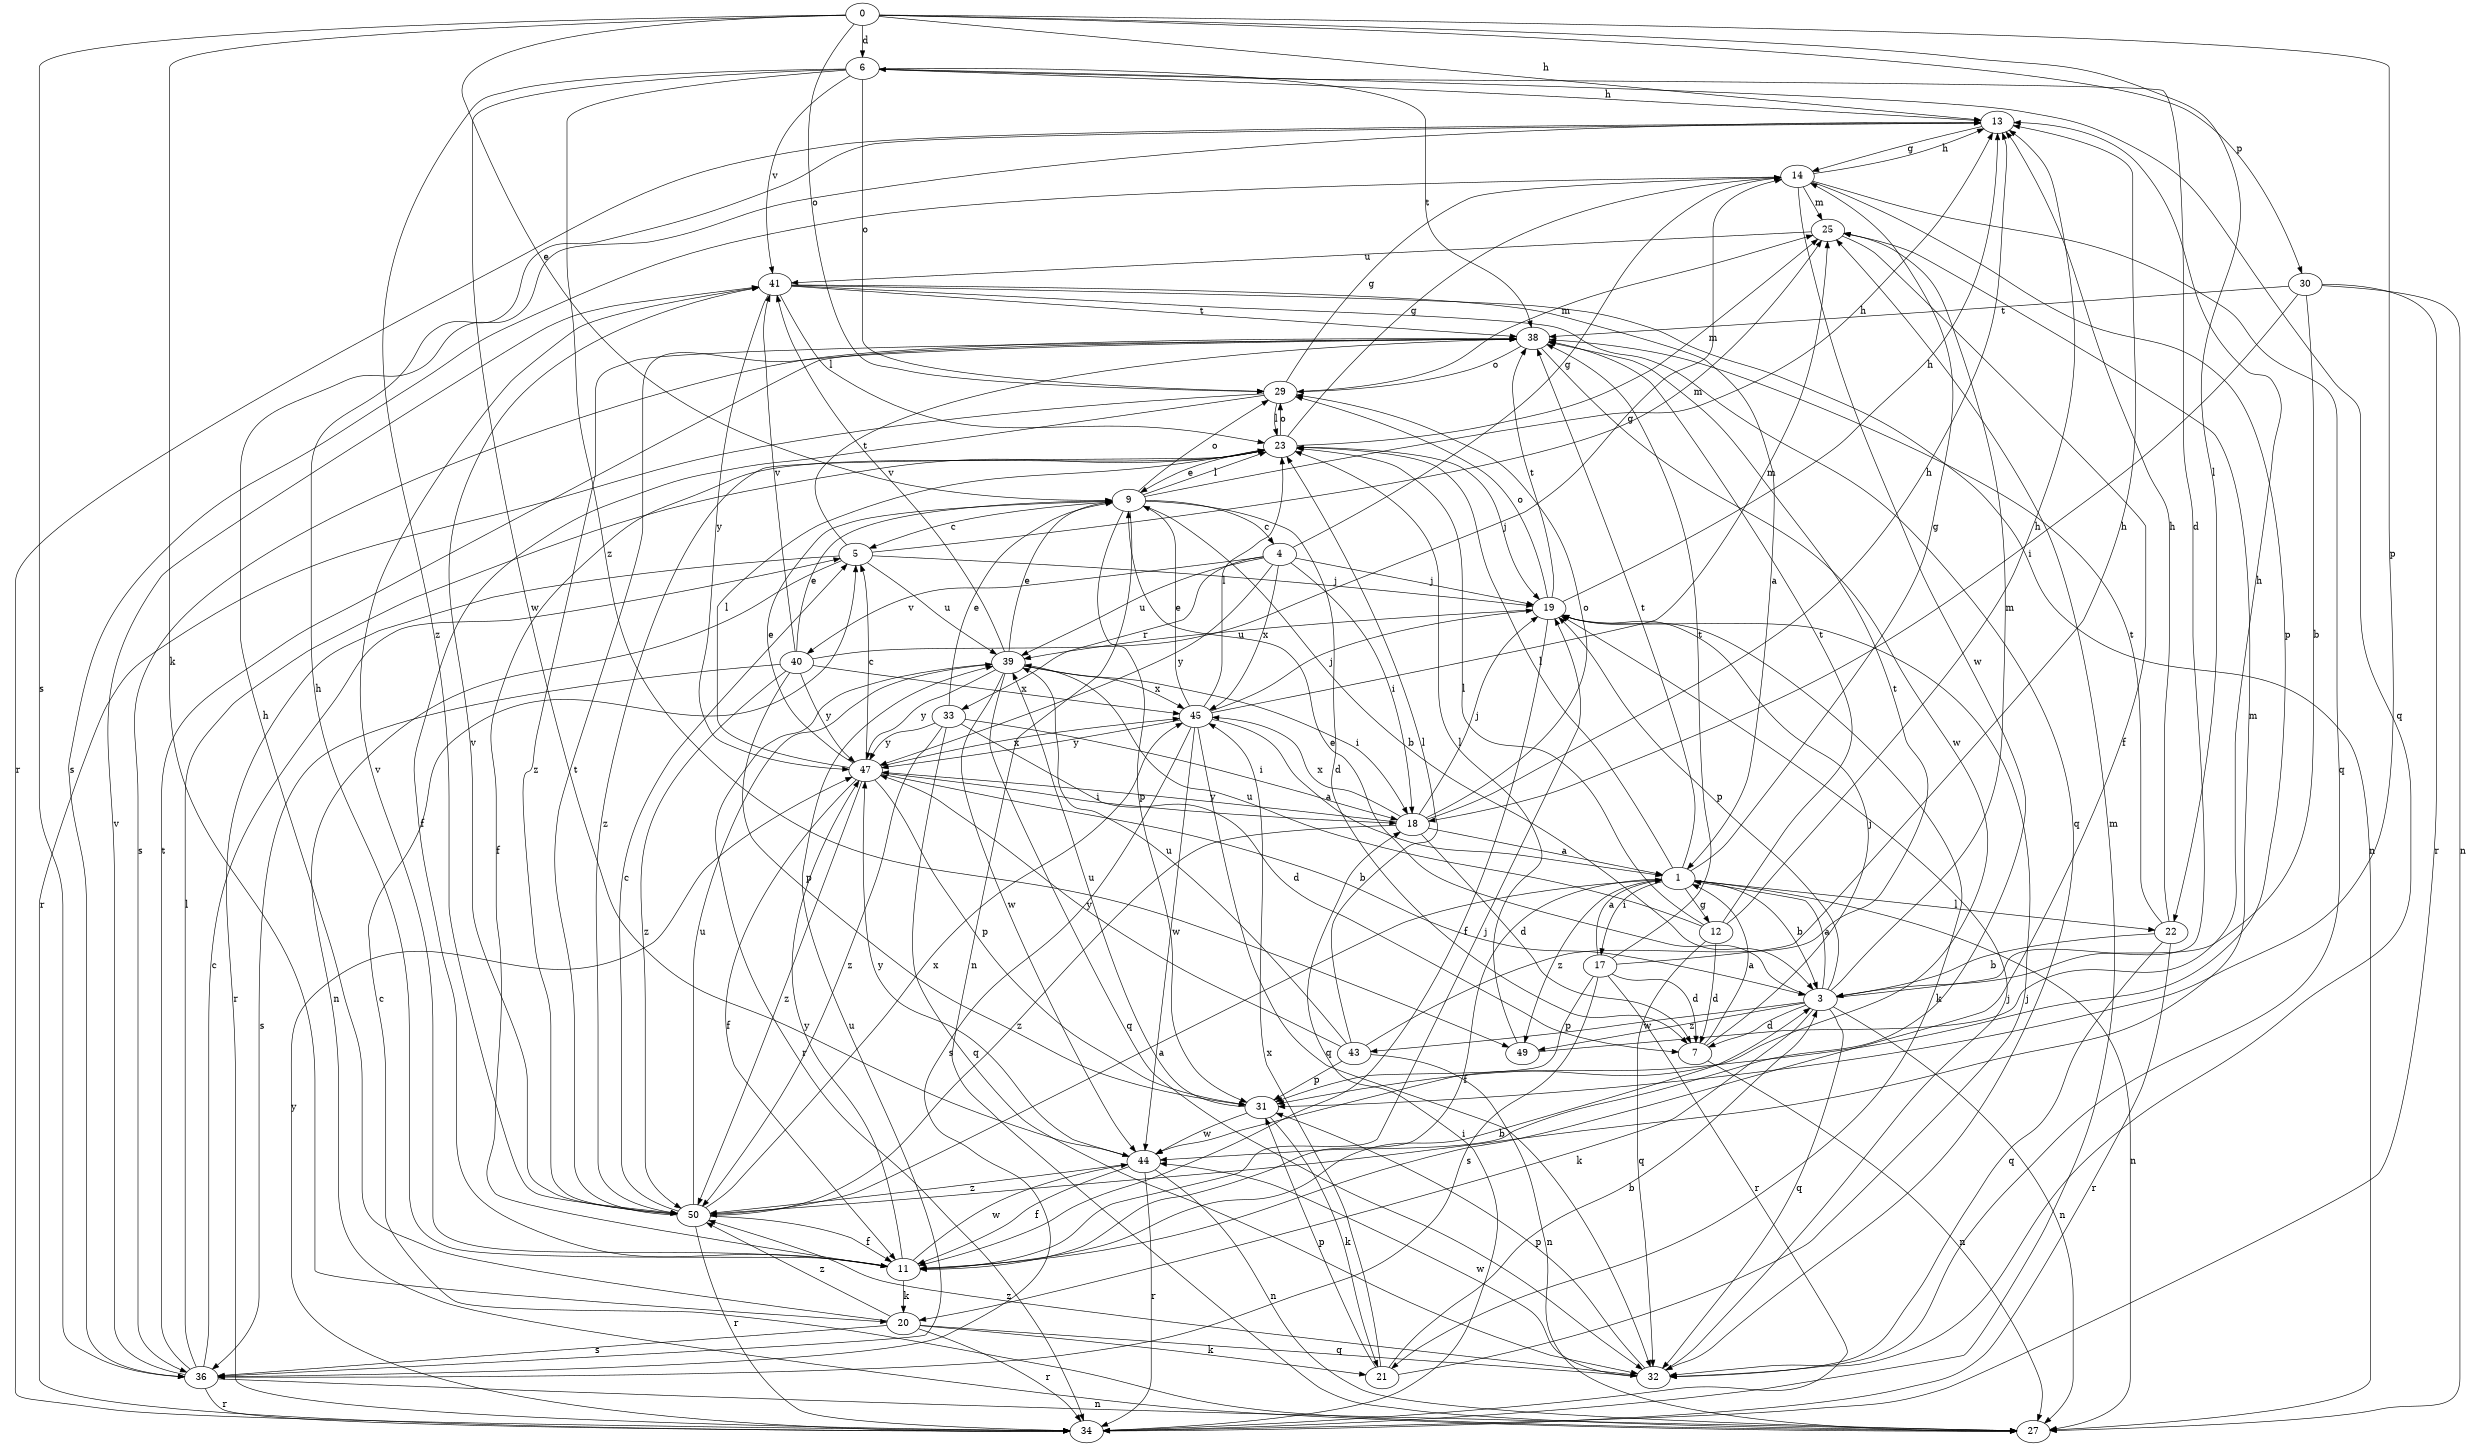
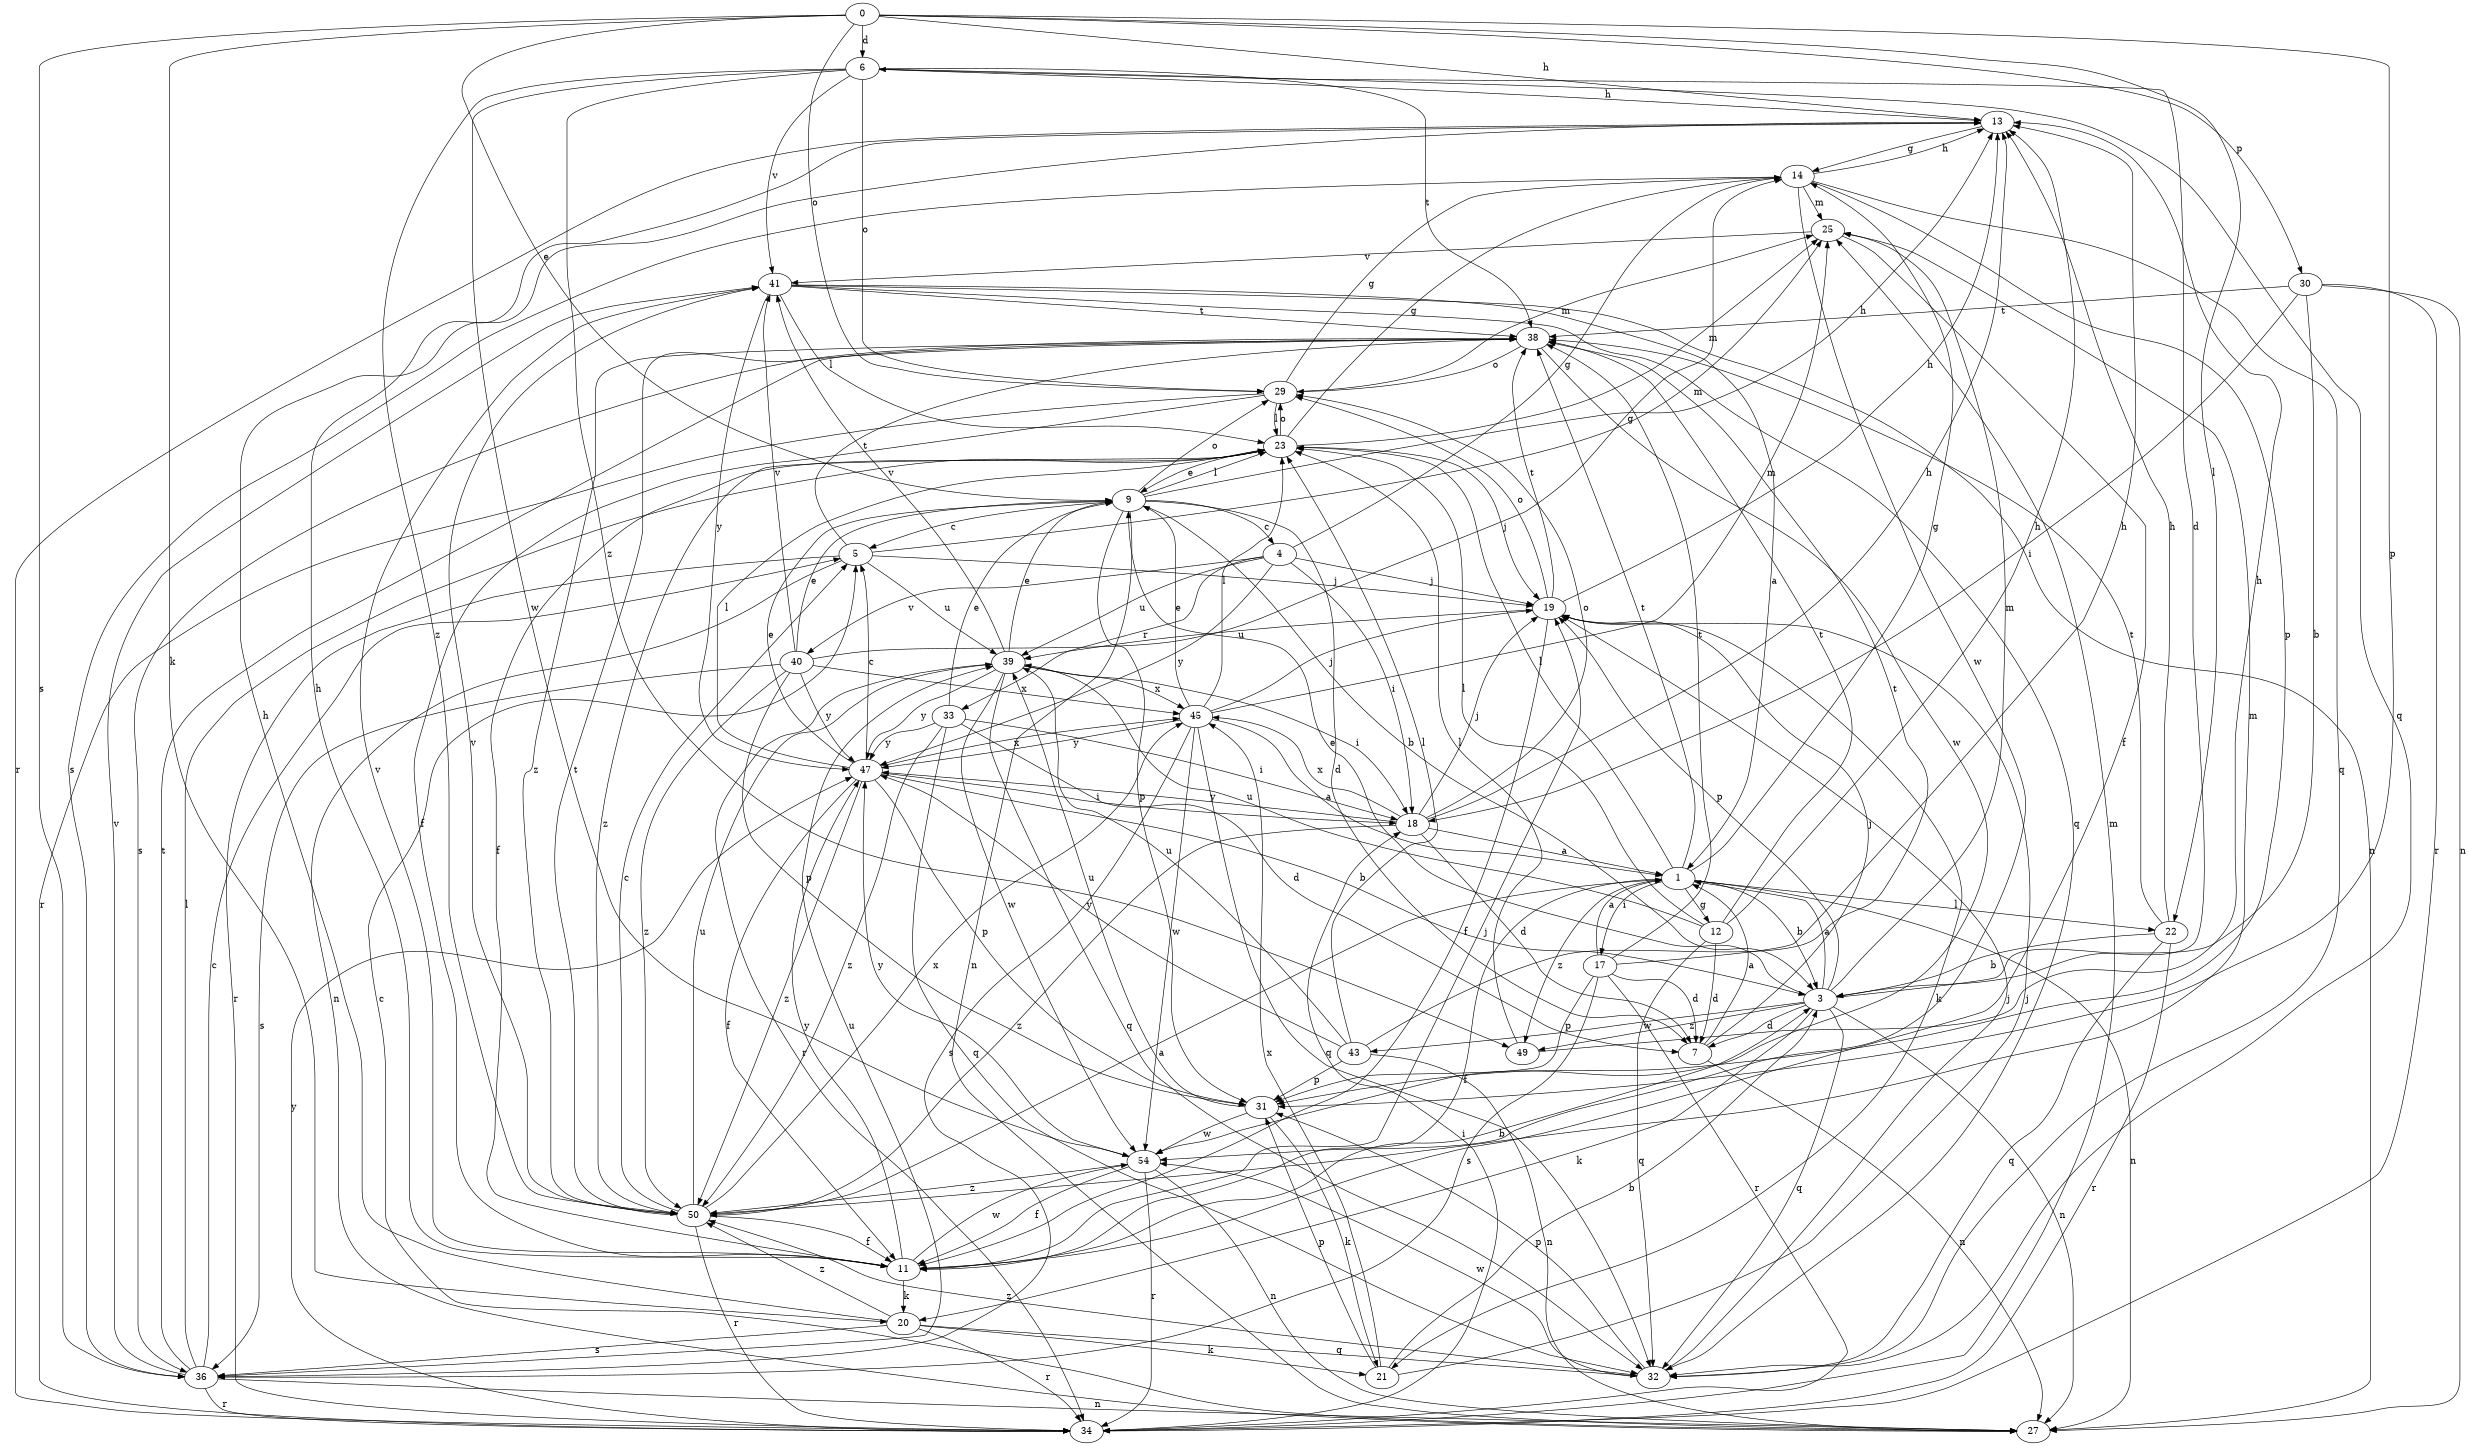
  strict digraph {
    0
    6
    9
    n4 [label=13]
    20
    22
    29
    30
    31
    36
    38
    49
    32
    41
-   44
+   44 [label=54]
    50
    3
    23
    27
    7
    4
    5
    14
    34
    21
    11
    25
    18
    39
    1
    12
    17
    43
    19
    47
    33
    40
    45
    0 -> 6 [label=d]
    0 -> 9 [label=e]
    0 -> n4 [label=h]
    0 -> 20 [label=k]
    0 -> 22 [label=l]
    0 -> 29 [label=o]
    0 -> 30 [label=p]
    0 -> 31 [label=p]
    0 -> 36 [label=s]
    6 -> n4 [label=h]
    6 -> 29 [label=o]
    6 -> 38 [label=t]
    6 -> 49 [label=z]
    6 -> 32 [label=q]
    6 -> 41 [label=v]
    6 -> 44 [label=w]
    6 -> 50 [label=z]
    9 -> n4 [label=h]
    9 -> 29 [label=o]
    9 -> 31 [label=p]
    9 -> 3 [label=b]
    9 -> 23 [label=l]
    9 -> 27 [label=n]
    9 -> 7 [label=d]
    9 -> 4 [label=c]
    9 -> 5 [label=c]
    n4 -> 14 [label=g]
    n4 -> 34 [label=r]
    20 -> n4 [label=h]
    20 -> 36 [label=s]
    20 -> 32 [label=q]
    20 -> 50 [label=z]
    20 -> 34 [label=r]
    20 -> 21 [label=k]
    22 -> n4 [label=h]
    22 -> 38 [label=t]
    22 -> 32 [label=q]
    22 -> 3 [label=b]
    22 -> 34 [label=r]
    29 -> 23 [label=l]
    29 -> 14 [label=g]
    29 -> 34 [label=r]
    29 -> 11 [label=f]
    29 -> 25 [label=m]
    30 -> 38 [label=t]
    30 -> 3 [label=b]
    30 -> 27 [label=n]
    30 -> 34 [label=r]
    30 -> 18 [label=i]
    31 -> 44 [label=w]
    31 -> 21 [label=k]
    31 -> 39 [label=u]
    36 -> 38 [label=t]
    36 -> 41 [label=v]
    36 -> 23 [label=l]
    36 -> 27 [label=n]
    36 -> 5 [label=c]
    36 -> 34 [label=r]
    36 -> 39 [label=u]
    38 -> 29 [label=o]
    38 -> 36 [label=s]
    38 -> 44 [label=w]
    38 -> 50 [label=z]
    49 -> n4 [label=h]
    49 -> 23 [label=l]
    32 -> 31 [label=p]
    32 -> 44 [label=w]
    32 -> 50 [label=z]
    32 -> 19 [label=j]
    41 -> 38 [label=t]
    41 -> 32 [label=q]
    41 -> 23 [label=l]
    41 -> 27 [label=n]
    41 -> 1 [label=a]
    41 -> 47 [label=y]
    44 -> 50 [label=z]
    44 -> 27 [label=n]
    44 -> 34 [label=r]
    44 -> 11 [label=f]
    44 -> 47 [label=y]
    50 -> 38 [label=t]
    50 -> 41 [label=v]
    50 -> 5 [label=c]
    50 -> 34 [label=r]
    50 -> 11 [label=f]
    50 -> 25 [label=m]
    50 -> 39 [label=u]
    50 -> 1 [label=a]
    50 -> 45 [label=x]
    3 -> 6 [label=d]
    3 -> 9 [label=e]
    3 -> 20 [label=k]
    3 -> 49 [label=z]
    3 -> 32 [label=q]
    3 -> 27 [label=n]
    3 -> 7 [label=d]
    3 -> 25 [label=m]
    3 -> 1 [label=a]
    3 -> 43 [label=w]
    3 -> 19 [label=p]
    23 -> 9 [label=e]
    23 -> 29 [label=o]
    23 -> 50 [label=z]
    23 -> 14 [label=g]
    23 -> 11 [label=f]
    23 -> 25 [label=m]
    23 -> 19 [label=j]
    27 -> 5 [label=c]
    7 -> 27 [label=n]
    7 -> 1 [label=a]
    7 -> 19 [label=j]
    4 -> 14 [label=g]
    4 -> 18 [label=i]
    4 -> 39 [label=u]
    4 -> 19 [label=j]
    4 -> 47 [label=y]
    4 -> 33 [label=r]
    4 -> 40 [label=v]
-   4 -> 45 [label=x]
    5 -> 38 [label=t]
    5 -> 27 [label=n]
    5 -> 34 [label=r]
    5 -> 25 [label=m]
    5 -> 39 [label=u]
    5 -> 19 [label=j]
    14 -> n4 [label=h]
    14 -> 31 [label=p]
    14 -> 36 [label=s]
    14 -> 32 [label=q]
    14 -> 44 [label=w]
    14 -> 25 [label=m]
    34 -> 25 [label=m]
    34 -> 18 [label=i]
    34 -> 47 [label=y]
    21 -> 31 [label=p]
    21 -> 3 [label=b]
    21 -> 19 [label=j]
    21 -> 45 [label=x]
    11 -> n4 [label=h]
    11 -> 20 [label=k]
    11 -> 41 [label=v]
    11 -> 44 [label=w]
    11 -> 3 [label=b]
    11 -> 19 [label=j]
    11 -> 47 [label=y]
-   25 -> 41 [label=u]
+   25 -> 41 [label=v]
    25 -> 11 [label=f]
    18 -> n4 [label=h]
    18 -> 29 [label=o]
    18 -> 50 [label=z]
    18 -> 7 [label=d]
    18 -> 1 [label=a]
    18 -> 19 [label=j]
    18 -> 47 [label=y]
    18 -> 45 [label=x]
    39 -> 9 [label=e]
    39 -> 32 [label=q]
    39 -> 41 [label=v]
    39 -> 44 [label=w]
    39 -> 34 [label=r]
    39 -> 18 [label=i]
    39 -> 47 [label=y]
    39 -> 45 [label=x]
    1 -> 22 [label=l]
    1 -> 38 [label=t]
    1 -> 49 [label=z]
    1 -> 3 [label=b]
    1 -> 23 [label=l]
    1 -> 27 [label=n]
    1 -> 14 [label=g]
    1 -> 11 [label=f]
    1 -> 12 [label=g]
    1 -> 17 [label=i]
    12 -> n4 [label=h]
    12 -> 38 [label=t]
    12 -> 32 [label=q]
    12 -> 23 [label=l]
    12 -> 7 [label=d]
    12 -> 39 [label=u]
    17 -> n4 [label=h]
    17 -> 31 [label=p]
    17 -> 36 [label=s]
    17 -> 38 [label=t]
    17 -> 7 [label=d]
    17 -> 34 [label=r]
    17 -> 1 [label=a]
    43 -> 31 [label=p]
    43 -> 38 [label=t]
    43 -> 23 [label=l]
    43 -> 27 [label=n]
    43 -> 39 [label=u]
    43 -> 47 [label=y]
    19 -> n4 [label=h]
    19 -> 29 [label=o]
    19 -> 38 [label=t]
    19 -> 21 [label=k]
    19 -> 11 [label=f]
    19 -> 39 [label=u]
    47 -> 9 [label=e]
    47 -> 31 [label=p]
    47 -> 50 [label=z]
    47 -> 3 [label=b]
    47 -> 23 [label=l]
    47 -> 5 [label=c]
    47 -> 11 [label=f]
    47 -> 18 [label=i]
    47 -> 45 [label=x]
    33 -> 9 [label=e]
    33 -> 32 [label=q]
    33 -> 50 [label=z]
    33 -> 7 [label=d]
    33 -> 18 [label=i]
    33 -> 47 [label=y]
    40 -> 9 [label=e]
    40 -> 31 [label=p]
    40 -> 36 [label=s]
    40 -> 41 [label=v]
    40 -> 50 [label=z]
    40 -> 14 [label=g]
    40 -> 47 [label=y]
    40 -> 45 [label=x]
    45 -> 9 [label=e]
    45 -> 36 [label=s]
    45 -> 32 [label=q]
    45 -> 44 [label=w]
    45 -> 23 [label=l]
    45 -> 25 [label=m]
    45 -> 1 [label=a]
    45 -> 19 [label=j]
    45 -> 47 [label=y]
  }
